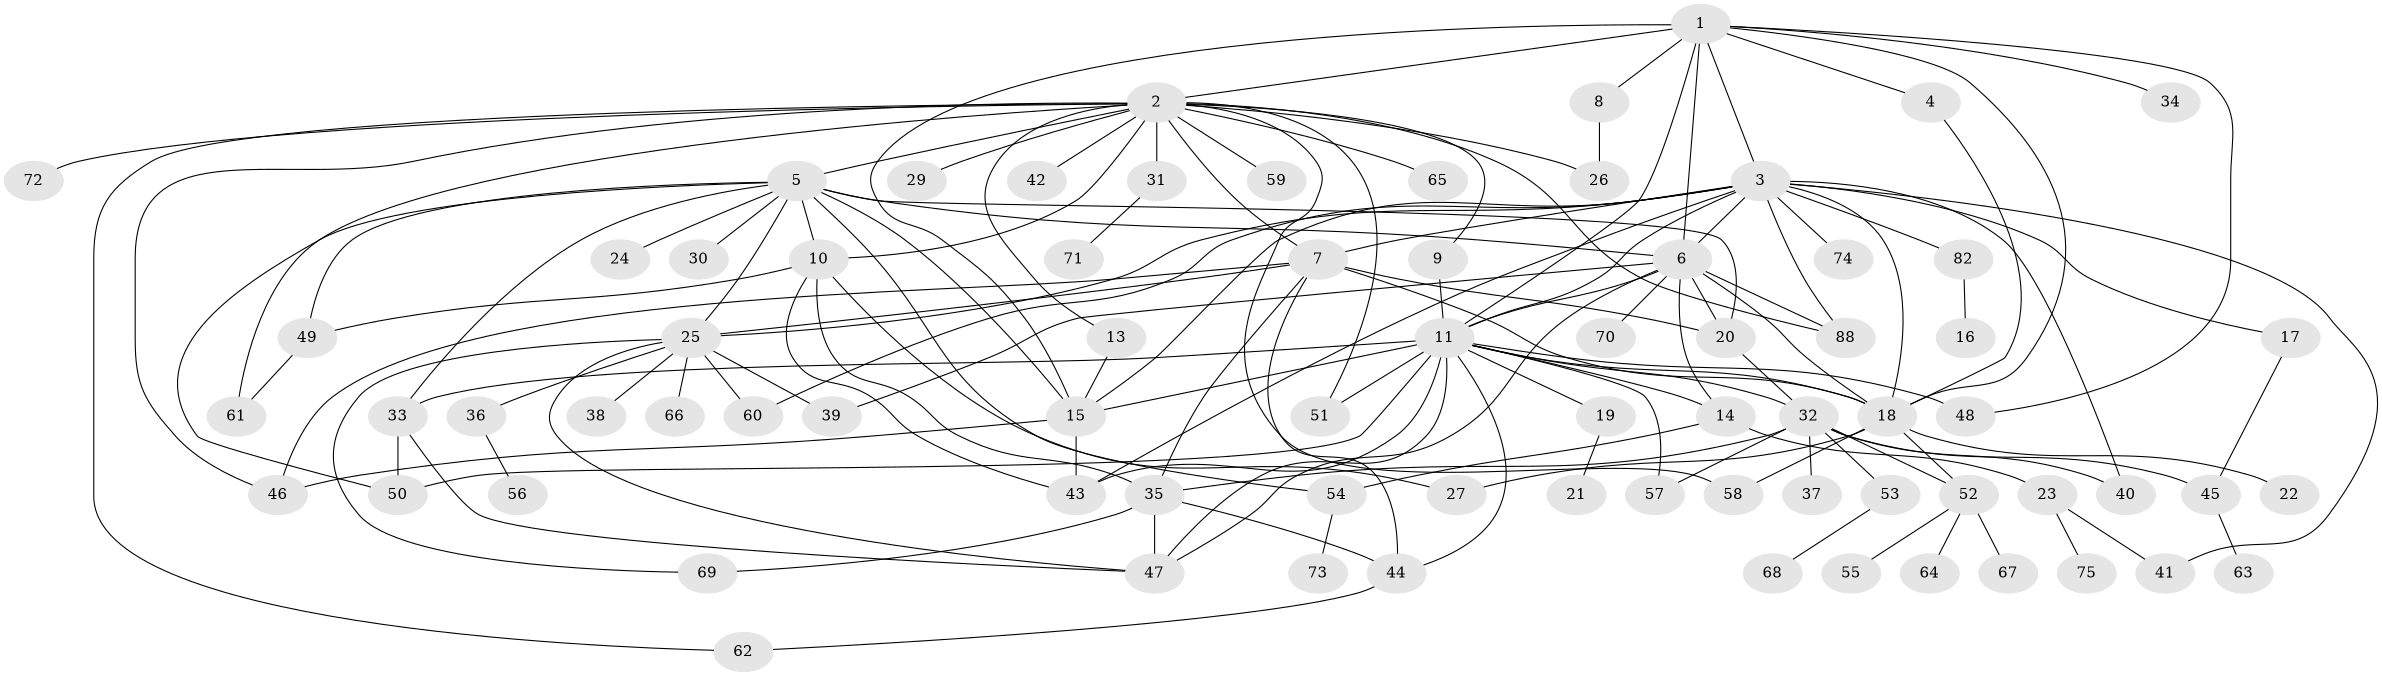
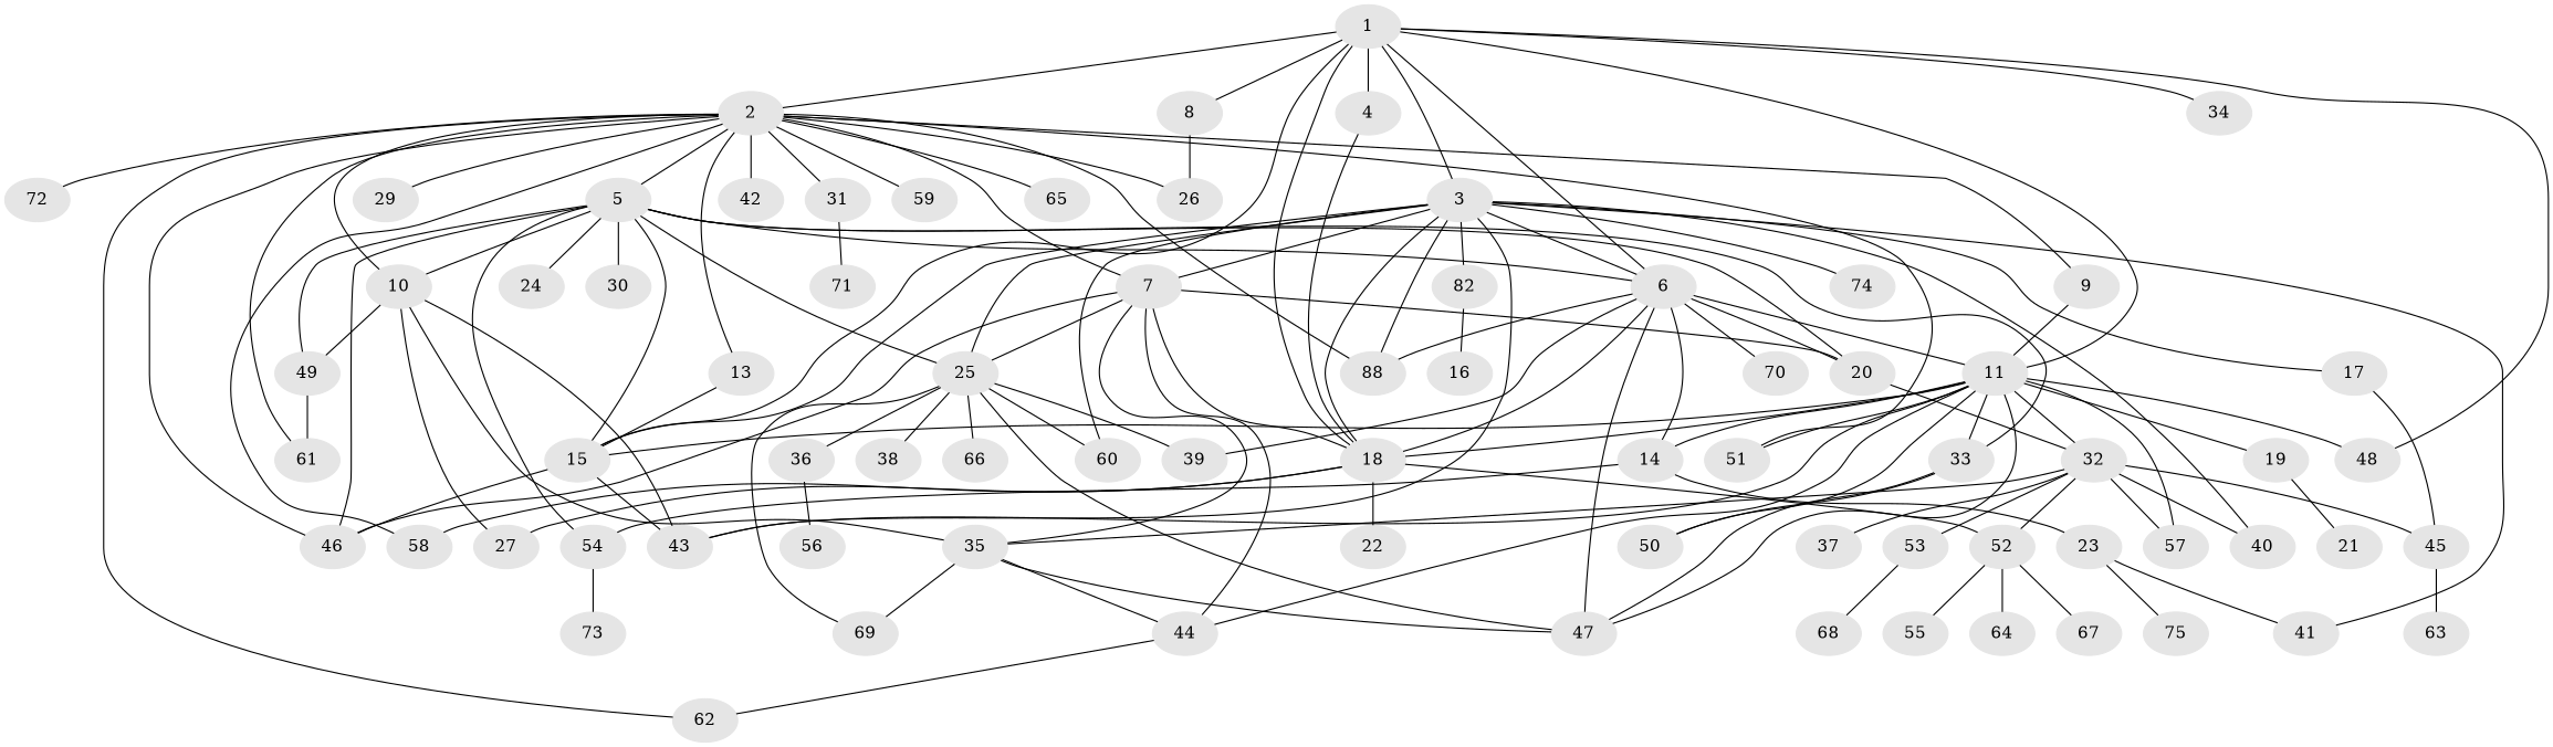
  graph {
    node [color=gray90 style=filled]
    edge [weight=1.0]
    1
    2
    3
    4
    6
    8
    11
    15
    18
    34
    48
    5
    7
    9
    10
    13
    26
    n18 [label=88]
    29
    31
    42
    46
    51
    58
    59
    61
    62
    65
    72
    n30 [label=82]
    17
    25
    40
    41
    43
    60
    74
    20
    14
    39
    47
    70
    33
    50
    44
    19
    32
    57
    27
    22
    52
    24
    30
    49
    54
    35
    71
    16
    45
    36
    38
    66
    69
    73
    23
    21
    37
    53
    75
    63
    55
    64
    67
    56
    68
    1 -- 2 [weight=2.0]
    1 -- 3
    1 -- 4
    1 -- 6
    1 -- 8
    1 -- 11
    1 -- 15
    1 -- 18
    1 -- 34
    1 -- 48
    2 -- 5 [weight=2.0]
    2 -- 7
    2 -- 9
    2 -- 10
    2 -- 13
    2 -- 26
    2 -- n18
    2 -- 29
    2 -- 31
    2 -- 42
    2 -- 46
    2 -- 51
    2 -- 58
    2 -- 59
    2 -- 61
    2 -- 62
    2 -- 65
    2 -- 72
    3 -- 6
-   3 -- 11
    3 -- 15
    3 -- 18
    3 -- 7
    3 -- n18
    3 -- n30
    3 -- 17
    3 -- 25
    3 -- 40
    3 -- 41
    3 -- 43
    3 -- 60
    3 -- 74
    4 -- 18
    6 -- 11
    6 -- 18
    6 -- n18
    6 -- 20
    6 -- 14 [weight=5.0]
    6 -- 39
    6 -- 47
    6 -- 70
    8 -- 26
    11 -- 15
    11 -- 18
    11 -- 48
    11 -- 51
    11 -- 43
    11 -- 14
    11 -- 47
    11 -- 33
    11 -- 50
    11 -- 44
    11 -- 19
    11 -- 32
    11 -- 57
    15 -- 46
    15 -- 43
    18 -- 58
    18 -- 27
    18 -- 22
    18 -- 52
    5 -- 6 [weight=3.0]
    5 -- 15
    5 -- 10
    5 -- 25
    5 -- 20
    5 -- 33
-   5 -- 50
+   5 -- 46
    5 -- 24
    5 -- 30
    5 -- 49
    5 -- 54
    7 -- 18
    7 -- 46
    7 -- 25
    7 -- 20 [weight=7.0]
    7 -- 44
    7 -- 35
    9 -- 11
    10 -- 43
    10 -- 27
    10 -- 49
    10 -- 35
    13 -- 15
    31 -- 71
    n30 -- 16
    17 -- 45
    25 -- 60
    25 -- 39
    25 -- 47
    25 -- 36
    25 -- 38
    25 -- 66
    25 -- 69
    20 -- 32
    14 -- 54
    14 -- 23
    33 -- 47
    33 -- 50
    44 -- 62
    19 -- 21
    32 -- 40
    32 -- 57
    32 -- 52
    32 -- 35
    32 -- 45
    32 -- 37
    32 -- 53
    52 -- 55
    52 -- 64
    52 -- 67
    49 -- 61
    54 -- 73
    35 -- 47
    35 -- 44
    35 -- 69
    45 -- 63
    36 -- 56
    23 -- 41
    23 -- 75
    53 -- 68
  }
